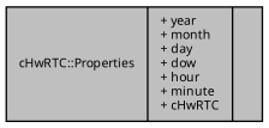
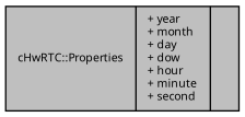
  digraph {
    rankdir=LR
-   n1 [color=black fillcolor=grey75 fontcolor=black fontname=Sans fontsize=8 height=0.2 label="{cHwRTC::Properties\n|+ year\l+ month\l+ day\l+ dow\l+ hour\l+ minute\l+ cHwRTC\l|}" shape=record style=filled width=0.4]
+   n1 [color=black fillcolor=grey75 fontcolor=black fontname=Sans fontsize=8 height=0.2 label="{cHwRTC::Properties\n|+ year\l+ month\l+ day\l+ dow\l+ hour\l+ minute\l+ second\l|}" shape=record style=filled width=0.4]
  }
